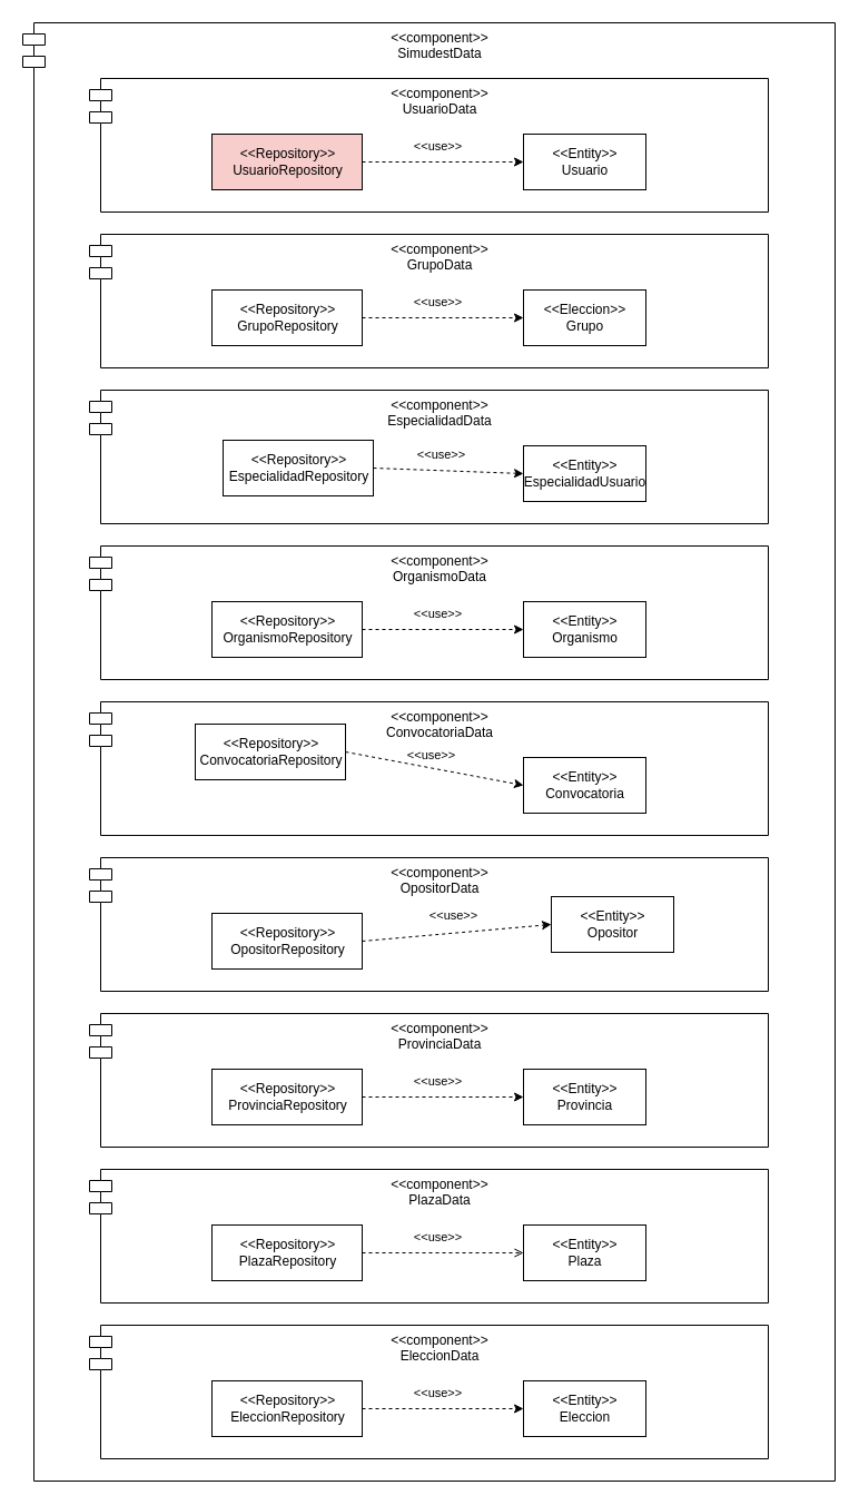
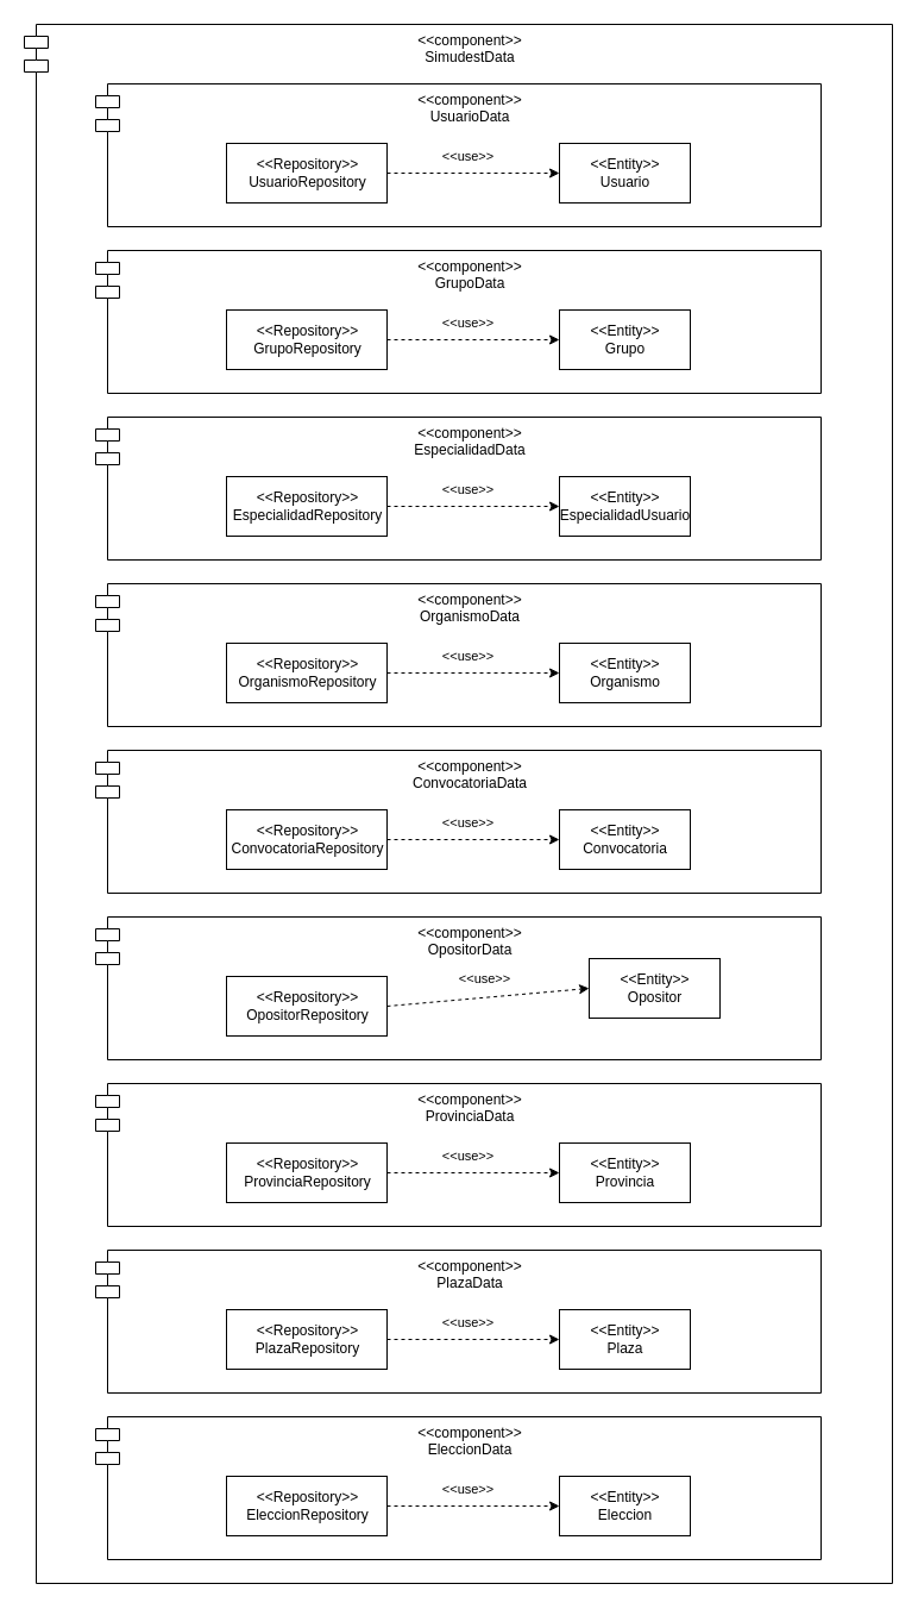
  <mxCell id="0" />
  <mxCell id="1" parent="0" />
  <mxCell id="2" value="&lt;&lt;component&gt;&gt;&#10;SimudestData" style="shape=module;align=left;spacingLeft=20;align=center;verticalAlign=top;" parent="1" vertex="1"><mxGeometry x="20" y="20" width="730" height="1310" as="geometry" /></mxCell>
  <mxCell id="3" value="&lt;&lt;component&gt;&gt;&#10;UsuarioData" style="shape=module;align=left;spacingLeft=20;align=center;verticalAlign=top;" parent="1" vertex="1"><mxGeometry x="80" y="70" width="610" height="120" as="geometry" /></mxCell>
  <mxCell id="4" value="&amp;lt;&amp;lt;Entity&amp;gt;&amp;gt;&lt;br&gt;Usuario" style="html=1;" parent="1" vertex="1"><mxGeometry x="470" y="120" width="110" height="50" as="geometry" /></mxCell>
- <mxCell id="5" value="&amp;lt;&amp;lt;Repository&amp;gt;&amp;gt;&lt;br&gt;UsuarioRepository" style="html=1;fillColor=#f8cecc;" parent="1" vertex="1"><mxGeometry x="190" y="120" width="135" height="50" as="geometry" /></mxCell>
+ <mxCell id="5" value="&amp;lt;&amp;lt;Repository&amp;gt;&amp;gt;&lt;br&gt;UsuarioRepository" style="html=1;" parent="1" vertex="1"><mxGeometry x="190" y="120" width="135" height="50" as="geometry" /></mxCell>
  <mxCell id="6" value="" style="endArrow=classic;html=1;rounded=0;entryX=0;entryY=0.5;entryDx=0;entryDy=0;dashed=1;exitX=1;exitY=0.5;exitDx=0;exitDy=0;" parent="1" source="5" target="4" edge="1"><mxGeometry width="50" height="50" relative="1" as="geometry"><mxPoint x="405" y="-60" as="sourcePoint" /><mxPoint x="435" y="160" as="targetPoint" /></mxGeometry></mxCell>
  <mxCell id="7" value="&amp;lt;&amp;lt;use&amp;gt;&amp;gt;" style="edgeLabel;html=1;align=center;verticalAlign=middle;resizable=0;points=[];" parent="6" vertex="1" connectable="0"><mxGeometry x="0.162" y="-1" relative="1" as="geometry"><mxPoint x="-17" y="-16" as="offset" /></mxGeometry></mxCell>
  <mxCell id="8" value="&lt;&lt;component&gt;&gt;&#10;GrupoData" style="shape=module;align=left;spacingLeft=20;align=center;verticalAlign=top;" vertex="1" parent="1"><mxGeometry x="80" y="210" width="610" height="120" as="geometry" /></mxCell>
- <mxCell id="9" value="&lt;div&gt;&amp;lt;&amp;lt;Eleccion&amp;gt;&amp;gt;&lt;/div&gt;&lt;div&gt;Grupo&lt;/div&gt;" style="html=1;" vertex="1" parent="1"><mxGeometry x="470" y="260" width="110" height="50" as="geometry" /></mxCell>
+ <mxCell id="9" value="&lt;div&gt;&amp;lt;&amp;lt;Entity&amp;gt;&amp;gt;&lt;/div&gt;&lt;div&gt;Grupo&lt;/div&gt;" style="html=1;" vertex="1" parent="1"><mxGeometry x="470" y="260" width="110" height="50" as="geometry" /></mxCell>
  <mxCell id="10" value="&amp;lt;&amp;lt;Repository&amp;gt;&amp;gt;&lt;br&gt;GrupoRepository" style="html=1;" vertex="1" parent="1"><mxGeometry x="190" y="260" width="135" height="50" as="geometry" /></mxCell>
  <mxCell id="11" value="" style="endArrow=classic;html=1;rounded=0;entryX=0;entryY=0.5;entryDx=0;entryDy=0;dashed=1;exitX=1;exitY=0.5;exitDx=0;exitDy=0;" edge="1" parent="1" source="10" target="9"><mxGeometry width="50" height="50" relative="1" as="geometry"><mxPoint x="405" y="80" as="sourcePoint" /><mxPoint x="435" y="300" as="targetPoint" /></mxGeometry></mxCell>
  <mxCell id="12" value="&amp;lt;&amp;lt;use&amp;gt;&amp;gt;" style="edgeLabel;html=1;align=center;verticalAlign=middle;resizable=0;points=[];" vertex="1" connectable="0" parent="11"><mxGeometry x="0.162" y="-1" relative="1" as="geometry"><mxPoint x="-17" y="-16" as="offset" /></mxGeometry></mxCell>
  <mxCell id="13" value="&lt;&lt;component&gt;&gt;&#10;EspecialidadData" style="shape=module;align=left;spacingLeft=20;align=center;verticalAlign=top;" vertex="1" parent="1"><mxGeometry x="80" y="350" width="610" height="120" as="geometry" /></mxCell>
  <mxCell id="14" value="&amp;lt;&amp;lt;Entity&amp;gt;&amp;gt;&lt;br&gt;EspecialidadUsuario" style="html=1;" vertex="1" parent="1"><mxGeometry x="470" y="400" width="110" height="50" as="geometry" /></mxCell>
- <mxCell id="15" value="&amp;lt;&amp;lt;Repository&amp;gt;&amp;gt;&lt;br&gt;EspecialidadRepository" style="html=1;" vertex="1" parent="1"><mxGeometry x="200" y="395" width="135" height="50" as="geometry" /></mxCell>
+ <mxCell id="15" value="&amp;lt;&amp;lt;Repository&amp;gt;&amp;gt;&lt;br&gt;EspecialidadRepository" style="html=1;" vertex="1" parent="1"><mxGeometry x="190" y="400" width="135" height="50" as="geometry" /></mxCell>
  <mxCell id="16" value="" style="endArrow=classic;html=1;rounded=0;entryX=0;entryY=0.5;entryDx=0;entryDy=0;dashed=1;exitX=1;exitY=0.5;exitDx=0;exitDy=0;" edge="1" parent="1" source="15" target="14"><mxGeometry width="50" height="50" relative="1" as="geometry"><mxPoint x="405" y="220" as="sourcePoint" /><mxPoint x="435" y="440" as="targetPoint" /></mxGeometry></mxCell>
  <mxCell id="17" value="&amp;lt;&amp;lt;use&amp;gt;&amp;gt;" style="edgeLabel;html=1;align=center;verticalAlign=middle;resizable=0;points=[];" vertex="1" connectable="0" parent="16"><mxGeometry x="0.162" y="-1" relative="1" as="geometry"><mxPoint x="-17" y="-16" as="offset" /></mxGeometry></mxCell>
  <mxCell id="18" value="&lt;&lt;component&gt;&gt;&#10;OrganismoData" style="shape=module;align=left;spacingLeft=20;align=center;verticalAlign=top;" vertex="1" parent="1"><mxGeometry x="80" y="490" width="610" height="120" as="geometry" /></mxCell>
  <mxCell id="19" value="&lt;div&gt;&amp;lt;&amp;lt;Entity&amp;gt;&amp;gt;&lt;/div&gt;&lt;div&gt;Organismo&lt;/div&gt;" style="html=1;" vertex="1" parent="1"><mxGeometry x="470" y="540" width="110" height="50" as="geometry" /></mxCell>
  <mxCell id="20" value="&amp;lt;&amp;lt;Repository&amp;gt;&amp;gt;&lt;br&gt;OrganismoRepository" style="html=1;" vertex="1" parent="1"><mxGeometry x="190" y="540" width="135" height="50" as="geometry" /></mxCell>
  <mxCell id="21" value="" style="endArrow=classic;html=1;rounded=0;entryX=0;entryY=0.5;entryDx=0;entryDy=0;dashed=1;exitX=1;exitY=0.5;exitDx=0;exitDy=0;" edge="1" parent="1" source="20" target="19"><mxGeometry width="50" height="50" relative="1" as="geometry"><mxPoint x="405" y="360" as="sourcePoint" /><mxPoint x="435" y="580" as="targetPoint" /></mxGeometry></mxCell>
  <mxCell id="22" value="&amp;lt;&amp;lt;use&amp;gt;&amp;gt;" style="edgeLabel;html=1;align=center;verticalAlign=middle;resizable=0;points=[];" vertex="1" connectable="0" parent="21"><mxGeometry x="0.162" y="-1" relative="1" as="geometry"><mxPoint x="-17" y="-16" as="offset" /></mxGeometry></mxCell>
  <mxCell id="23" value="&lt;&lt;component&gt;&gt;&#10;ConvocatoriaData" style="shape=module;align=left;spacingLeft=20;align=center;verticalAlign=top;" vertex="1" parent="1"><mxGeometry x="80" y="630" width="610" height="120" as="geometry" /></mxCell>
  <mxCell id="24" value="&lt;div&gt;&amp;lt;&amp;lt;Entity&amp;gt;&amp;gt;&lt;/div&gt;&lt;div&gt;Convocatoria&lt;/div&gt;" style="html=1;" vertex="1" parent="1"><mxGeometry x="470" y="680" width="110" height="50" as="geometry" /></mxCell>
- <mxCell id="25" value="&amp;lt;&amp;lt;Repository&amp;gt;&amp;gt;&lt;br&gt;ConvocatoriaRepository" style="html=1;" vertex="1" parent="1"><mxGeometry x="175" y="650" width="135" height="50" as="geometry" /></mxCell>
+ <mxCell id="25" value="&amp;lt;&amp;lt;Repository&amp;gt;&amp;gt;&lt;br&gt;ConvocatoriaRepository" style="html=1;" vertex="1" parent="1"><mxGeometry x="190" y="680" width="135" height="50" as="geometry" /></mxCell>
  <mxCell id="26" value="" style="endArrow=classic;html=1;rounded=0;entryX=0;entryY=0.5;entryDx=0;entryDy=0;dashed=1;exitX=1;exitY=0.5;exitDx=0;exitDy=0;" edge="1" parent="1" source="25" target="24"><mxGeometry width="50" height="50" relative="1" as="geometry"><mxPoint x="405" y="500" as="sourcePoint" /><mxPoint x="435" y="720" as="targetPoint" /></mxGeometry></mxCell>
  <mxCell id="27" value="&amp;lt;&amp;lt;use&amp;gt;&amp;gt;" style="edgeLabel;html=1;align=center;verticalAlign=middle;resizable=0;points=[];" vertex="1" connectable="0" parent="26"><mxGeometry x="0.162" y="-1" relative="1" as="geometry"><mxPoint x="-17" y="-16" as="offset" /></mxGeometry></mxCell>
  <mxCell id="28" value="&lt;&lt;component&gt;&gt;&#10;OpositorData" style="shape=module;align=left;spacingLeft=20;align=center;verticalAlign=top;" vertex="1" parent="1"><mxGeometry x="80" y="770" width="610" height="120" as="geometry" /></mxCell>
  <mxCell id="29" value="&lt;div&gt;&amp;lt;&amp;lt;Entity&amp;gt;&amp;gt;&lt;/div&gt;&lt;div&gt;Opositor&lt;/div&gt;" style="html=1;" vertex="1" parent="1"><mxGeometry x="495" y="805" width="110" height="50" as="geometry" /></mxCell>
  <mxCell id="30" value="&amp;lt;&amp;lt;Repository&amp;gt;&amp;gt;&lt;br&gt;OpositorRepository" style="html=1;" vertex="1" parent="1"><mxGeometry x="190" y="820" width="135" height="50" as="geometry" /></mxCell>
  <mxCell id="31" value="" style="endArrow=classic;html=1;rounded=0;entryX=0;entryY=0.5;entryDx=0;entryDy=0;dashed=1;exitX=1;exitY=0.5;exitDx=0;exitDy=0;" edge="1" parent="1" source="30" target="29"><mxGeometry width="50" height="50" relative="1" as="geometry"><mxPoint x="405" y="640" as="sourcePoint" /><mxPoint x="435" y="860" as="targetPoint" /></mxGeometry></mxCell>
  <mxCell id="32" value="&amp;lt;&amp;lt;use&amp;gt;&amp;gt;" style="edgeLabel;html=1;align=center;verticalAlign=middle;resizable=0;points=[];" vertex="1" connectable="0" parent="31"><mxGeometry x="0.162" y="-1" relative="1" as="geometry"><mxPoint x="-17" y="-16" as="offset" /></mxGeometry></mxCell>
  <mxCell id="33" value="&lt;&lt;component&gt;&gt;&#10;ProvinciaData" style="shape=module;align=left;spacingLeft=20;align=center;verticalAlign=top;" vertex="1" parent="1"><mxGeometry x="80" y="910" width="610" height="120" as="geometry" /></mxCell>
  <mxCell id="34" value="&lt;div&gt;&amp;lt;&amp;lt;Entity&amp;gt;&amp;gt;&lt;/div&gt;&lt;div&gt;Provincia&lt;/div&gt;" style="html=1;" vertex="1" parent="1"><mxGeometry x="470" y="960" width="110" height="50" as="geometry" /></mxCell>
  <mxCell id="35" value="&amp;lt;&amp;lt;Repository&amp;gt;&amp;gt;&lt;br&gt;ProvinciaRepository" style="html=1;" vertex="1" parent="1"><mxGeometry x="190" y="960" width="135" height="50" as="geometry" /></mxCell>
  <mxCell id="36" value="" style="endArrow=classic;html=1;rounded=0;entryX=0;entryY=0.5;entryDx=0;entryDy=0;dashed=1;exitX=1;exitY=0.5;exitDx=0;exitDy=0;" edge="1" parent="1" source="35" target="34"><mxGeometry width="50" height="50" relative="1" as="geometry"><mxPoint x="405" y="780" as="sourcePoint" /><mxPoint x="435" y="1000" as="targetPoint" /></mxGeometry></mxCell>
  <mxCell id="37" value="&amp;lt;&amp;lt;use&amp;gt;&amp;gt;" style="edgeLabel;html=1;align=center;verticalAlign=middle;resizable=0;points=[];" vertex="1" connectable="0" parent="36"><mxGeometry x="0.162" y="-1" relative="1" as="geometry"><mxPoint x="-17" y="-16" as="offset" /></mxGeometry></mxCell>
  <mxCell id="38" value="&lt;&lt;component&gt;&gt;&#10;PlazaData" style="shape=module;align=left;spacingLeft=20;align=center;verticalAlign=top;" vertex="1" parent="1"><mxGeometry x="80" y="1050" width="610" height="120" as="geometry" /></mxCell>
  <mxCell id="39" value="&lt;div&gt;&amp;lt;&amp;lt;Entity&amp;gt;&amp;gt;&lt;/div&gt;&lt;div&gt;Plaza&lt;/div&gt;" style="html=1;" vertex="1" parent="1"><mxGeometry x="470" y="1100" width="110" height="50" as="geometry" /></mxCell>
  <mxCell id="40" value="&amp;lt;&amp;lt;Repository&amp;gt;&amp;gt;&lt;br&gt;PlazaRepository" style="html=1;" vertex="1" parent="1"><mxGeometry x="190" y="1100" width="135" height="50" as="geometry" /></mxCell>
- <mxCell id="41" value="" style="endArrow=open;html=1;rounded=0;entryX=0;entryY=0.5;entryDx=0;entryDy=0;dashed=1;exitX=1;exitY=0.5;exitDx=0;exitDy=0;" edge="1" parent="1" source="40" target="39"><mxGeometry width="50" height="50" relative="1" as="geometry"><mxPoint x="405" y="920" as="sourcePoint" /><mxPoint x="435" y="1140" as="targetPoint" /></mxGeometry></mxCell>
+ <mxCell id="41" value="" style="endArrow=classic;html=1;rounded=0;entryX=0;entryY=0.5;entryDx=0;entryDy=0;dashed=1;exitX=1;exitY=0.5;exitDx=0;exitDy=0;" edge="1" parent="1" source="40" target="39"><mxGeometry width="50" height="50" relative="1" as="geometry"><mxPoint x="405" y="920" as="sourcePoint" /><mxPoint x="435" y="1140" as="targetPoint" /></mxGeometry></mxCell>
  <mxCell id="42" value="&amp;lt;&amp;lt;use&amp;gt;&amp;gt;" style="edgeLabel;html=1;align=center;verticalAlign=middle;resizable=0;points=[];" vertex="1" connectable="0" parent="41"><mxGeometry x="0.162" y="-1" relative="1" as="geometry"><mxPoint x="-17" y="-16" as="offset" /></mxGeometry></mxCell>
  <mxCell id="43" value="&lt;&lt;component&gt;&gt;&#10;EleccionData" style="shape=module;align=left;spacingLeft=20;align=center;verticalAlign=top;" vertex="1" parent="1"><mxGeometry x="80" y="1190" width="610" height="120" as="geometry" /></mxCell>
  <mxCell id="44" value="&lt;div&gt;&amp;lt;&amp;lt;Entity&amp;gt;&amp;gt;&lt;/div&gt;&lt;div&gt;Eleccion&lt;/div&gt;" style="html=1;" vertex="1" parent="1"><mxGeometry x="470" y="1240" width="110" height="50" as="geometry" /></mxCell>
  <mxCell id="45" value="&amp;lt;&amp;lt;Repository&amp;gt;&amp;gt;&lt;br&gt;EleccionRepository" style="html=1;" vertex="1" parent="1"><mxGeometry x="190" y="1240" width="135" height="50" as="geometry" /></mxCell>
  <mxCell id="46" value="" style="endArrow=classic;html=1;rounded=0;entryX=0;entryY=0.5;entryDx=0;entryDy=0;dashed=1;exitX=1;exitY=0.5;exitDx=0;exitDy=0;" edge="1" parent="1" source="45" target="44"><mxGeometry width="50" height="50" relative="1" as="geometry"><mxPoint x="405" y="1060" as="sourcePoint" /><mxPoint x="435" y="1280" as="targetPoint" /></mxGeometry></mxCell>
  <mxCell id="47" value="&amp;lt;&amp;lt;use&amp;gt;&amp;gt;" style="edgeLabel;html=1;align=center;verticalAlign=middle;resizable=0;points=[];" vertex="1" connectable="0" parent="46"><mxGeometry x="0.162" y="-1" relative="1" as="geometry"><mxPoint x="-17" y="-16" as="offset" /></mxGeometry></mxCell>
